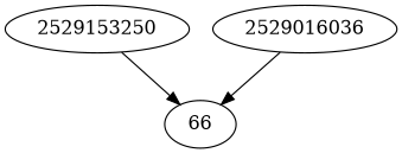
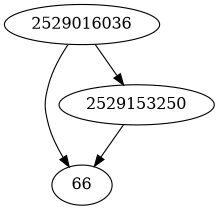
  strict digraph {
    fontname="DejaVu Serif"
    node [fontname="DejaVu Serif"]
    edge [fontname="DejaVu Serif"]
    n1 [label=66]
    2529153250
    2529016036
    2529153250 -> n1
    2529016036 -> n1
+   2529016036 -> 2529153250
  }
